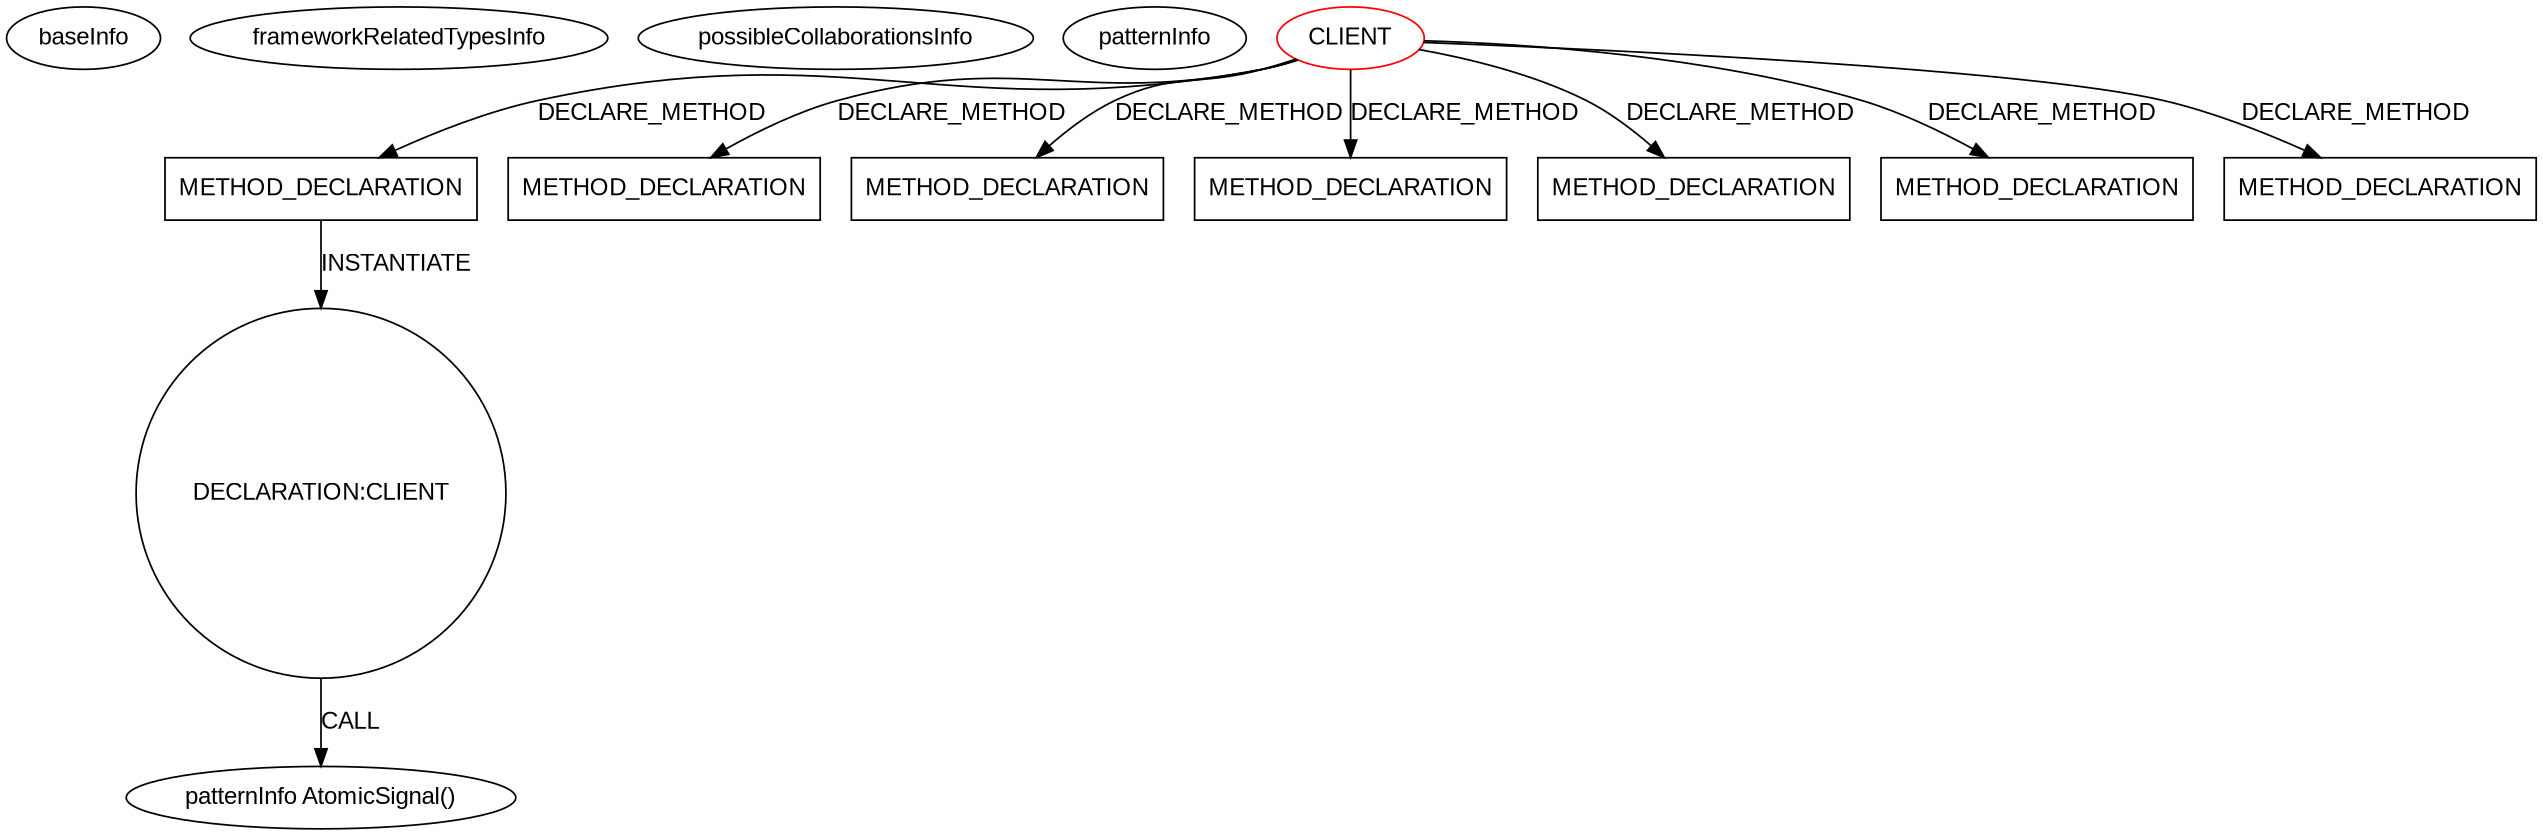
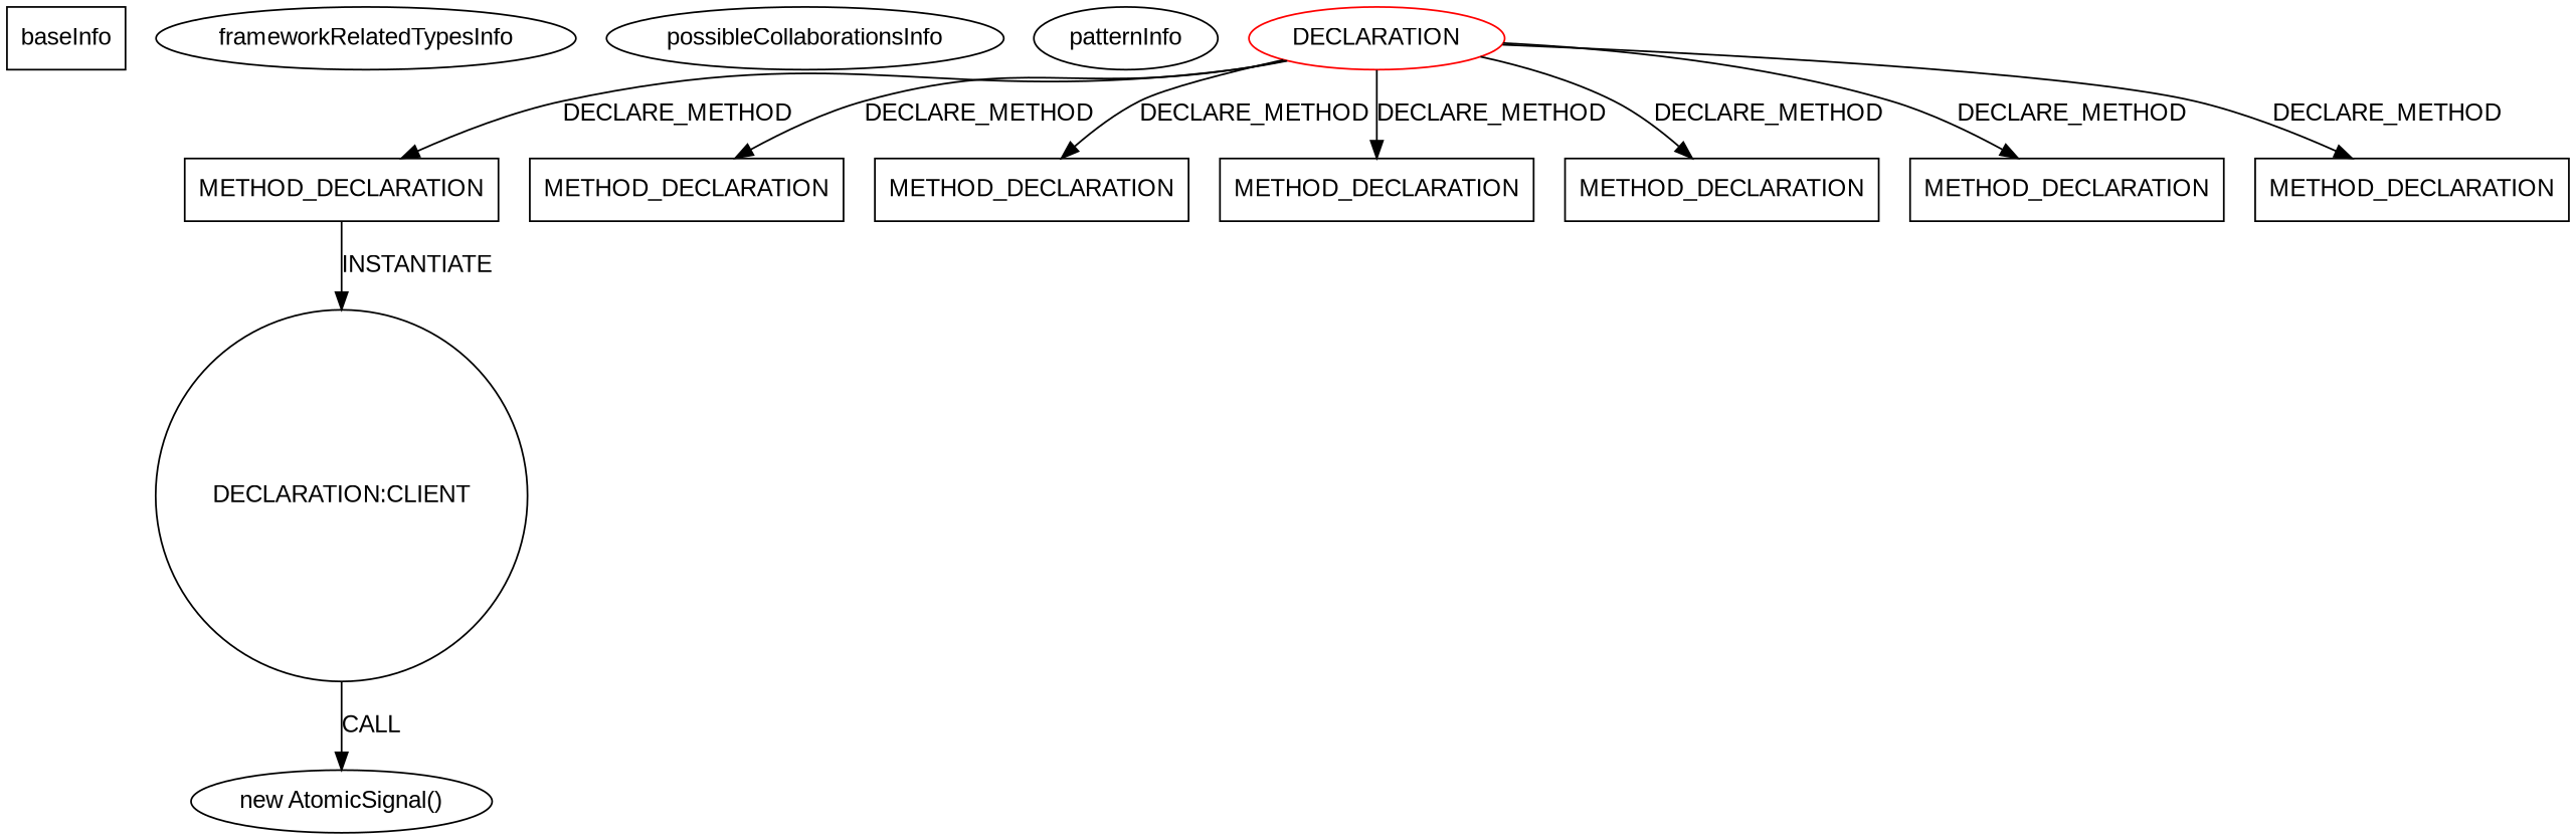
  digraph {
    fontname="Liberation Sans"
    node [fontname="Liberation Sans" isFrameworkType=false vertexType=CLIENT_METHOD_DECLARATION shape=box]
    edge [fontname="Liberation Sans"]
-   baseInfo [category=pattern graphId=3233 isAnonymous=false possibleRelation=false isFrameworkType="" vertexType="" shape=""]
+   baseInfo [category=pattern graphId=3233 isAnonymous=false possibleRelation=false isFrameworkType="" vertexType=""]
    frameworkRelatedTypesInfo [isFrameworkType="" vertexType="" shape=""]
    possibleCollaborationsInfo [isFrameworkType="" vertexType="" shape=""]
    patternInfo [frequency=2.0 patternRootClient=0 isFrameworkType="" vertexType="" shape=""]
-   n5 [label="patternInfo AtomicSignal()" vertexType=CONSTRUCTOR_CALL shape=""]
+   n5 [label="new AtomicSignal()" vertexType=CONSTRUCTOR_CALL shape=""]
    n6 [label="DECLARATION:CLIENT" shape=circle vertexType=VARIABLE_EXPRESION]
    n7 [label=METHOD_DECLARATION]
-   n8 [color=red label=CLIENT vertexType=ROOT_CLIENT_CLASS_DECLARATION shape=""]
+   n8 [color=red label=DECLARATION vertexType=ROOT_CLIENT_CLASS_DECLARATION shape=""]
    n9 [label=METHOD_DECLARATION]
    n10 [label=METHOD_DECLARATION]
    n11 [label=METHOD_DECLARATION]
    n12 [label=METHOD_DECLARATION]
    n13 [label=METHOD_DECLARATION]
    n14 [label=METHOD_DECLARATION]
    n6 -> n5 [label=CALL]
    n7 -> n6 [label=INSTANTIATE]
    n8 -> n7 [label=DECLARE_METHOD]
    n8 -> n9 [label=DECLARE_METHOD]
    n8 -> n10 [label=DECLARE_METHOD]
    n8 -> n11 [label=DECLARE_METHOD]
    n8 -> n12 [label=DECLARE_METHOD]
    n8 -> n13 [label=DECLARE_METHOD]
    n8 -> n14 [label=DECLARE_METHOD]
  }
